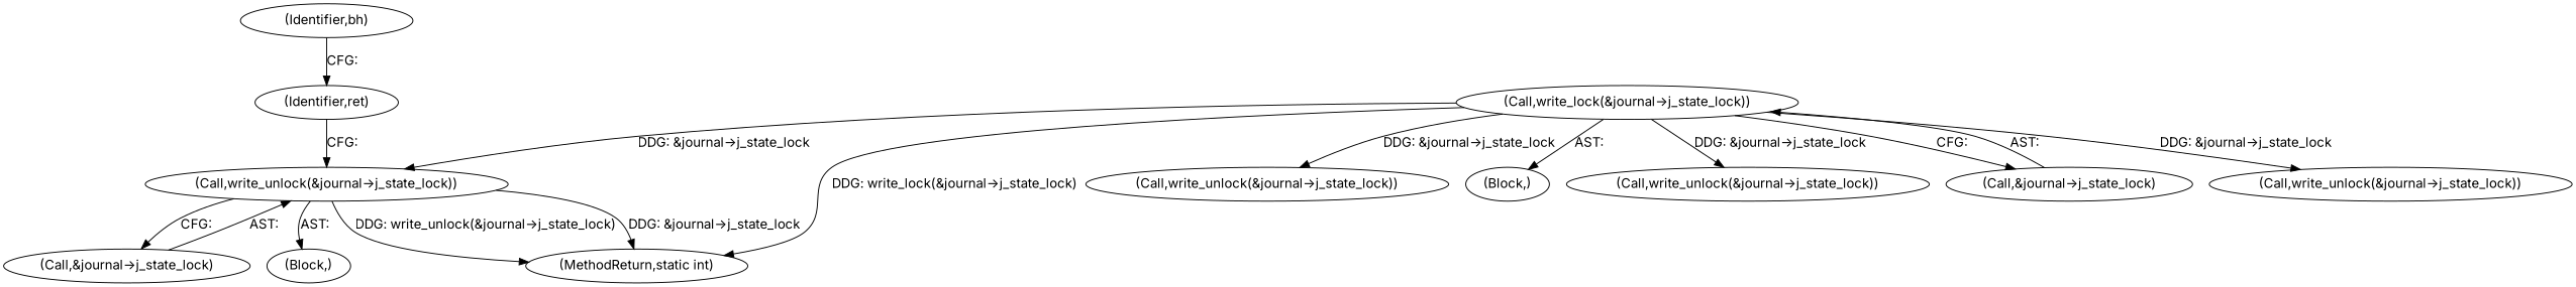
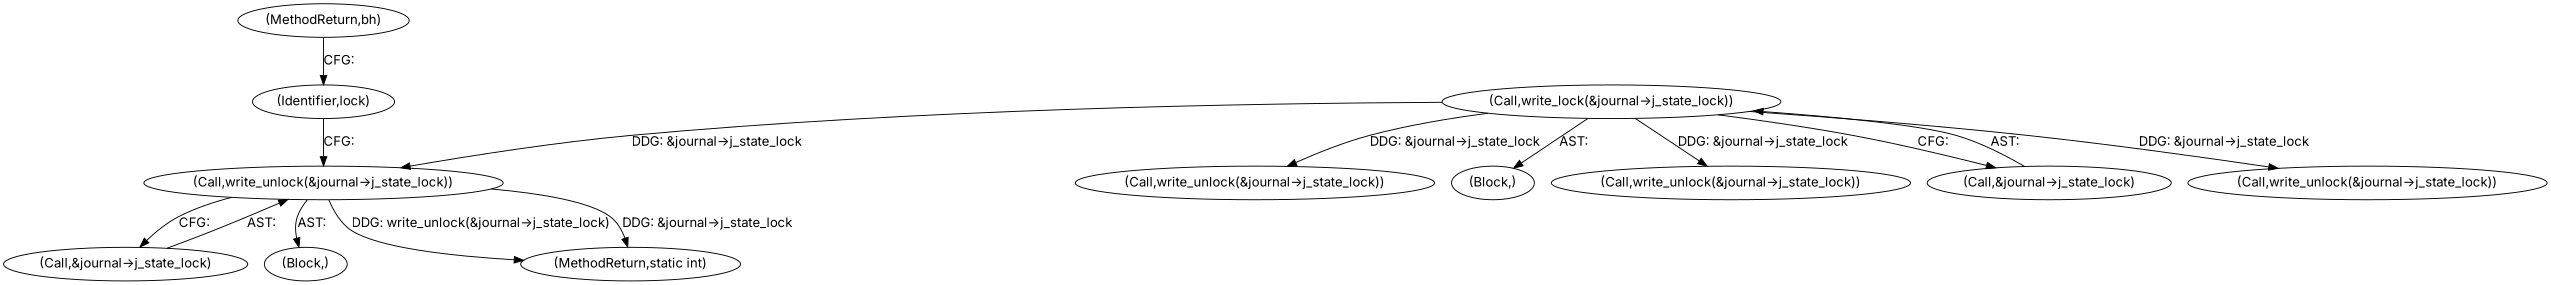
  digraph {
    fontname=Inter
    node [fontname=Inter]
    edge [fontname=Inter]
    n1 [label="(Call,write_unlock(&journal->j_state_lock))"]
    n2 [label="(Call,&journal->j_state_lock)"]
    n3 [label="(Block,)"]
    n4 [label="(MethodReturn,static int)"]
    n5 [label="(Call,write_lock(&journal->j_state_lock))"]
    n6 [label="(Call,write_unlock(&journal->j_state_lock))"]
    n7 [label="(Block,)"]
    n8 [label="(Call,write_unlock(&journal->j_state_lock))"]
    n9 [label="(Call,&journal->j_state_lock)"]
    n10 [label="(Call,write_unlock(&journal->j_state_lock))"]
-   n11 [label="(Identifier,ret)"]
-   n12 [label="(Identifier,bh)"]
+   n11 [label="(Identifier,lock)"]
+   n12 [label="(MethodReturn,bh)"]
    n1 -> n2 [label="CFG: "]
    n1 -> n3 [label="AST: "]
    n1 -> n4 [label="DDG: write_unlock(&journal->j_state_lock)"]
    n1 -> n4 [label="DDG: &journal->j_state_lock"]
    n2 -> n1 [label="AST: "]
    n5 -> n1 [label="DDG: &journal->j_state_lock"]
-   n5 -> n4 [label="DDG: write_lock(&journal->j_state_lock)"]
    n5 -> n6 [label="DDG: &journal->j_state_lock"]
    n5 -> n7 [label="AST: "]
    n5 -> n8 [label="DDG: &journal->j_state_lock"]
    n5 -> n9 [label="CFG: "]
    n5 -> n10 [label="DDG: &journal->j_state_lock"]
    n9 -> n5 [label="AST: "]
    n11 -> n1 [label="CFG: "]
    n12 -> n11 [label="CFG: "]
  }
